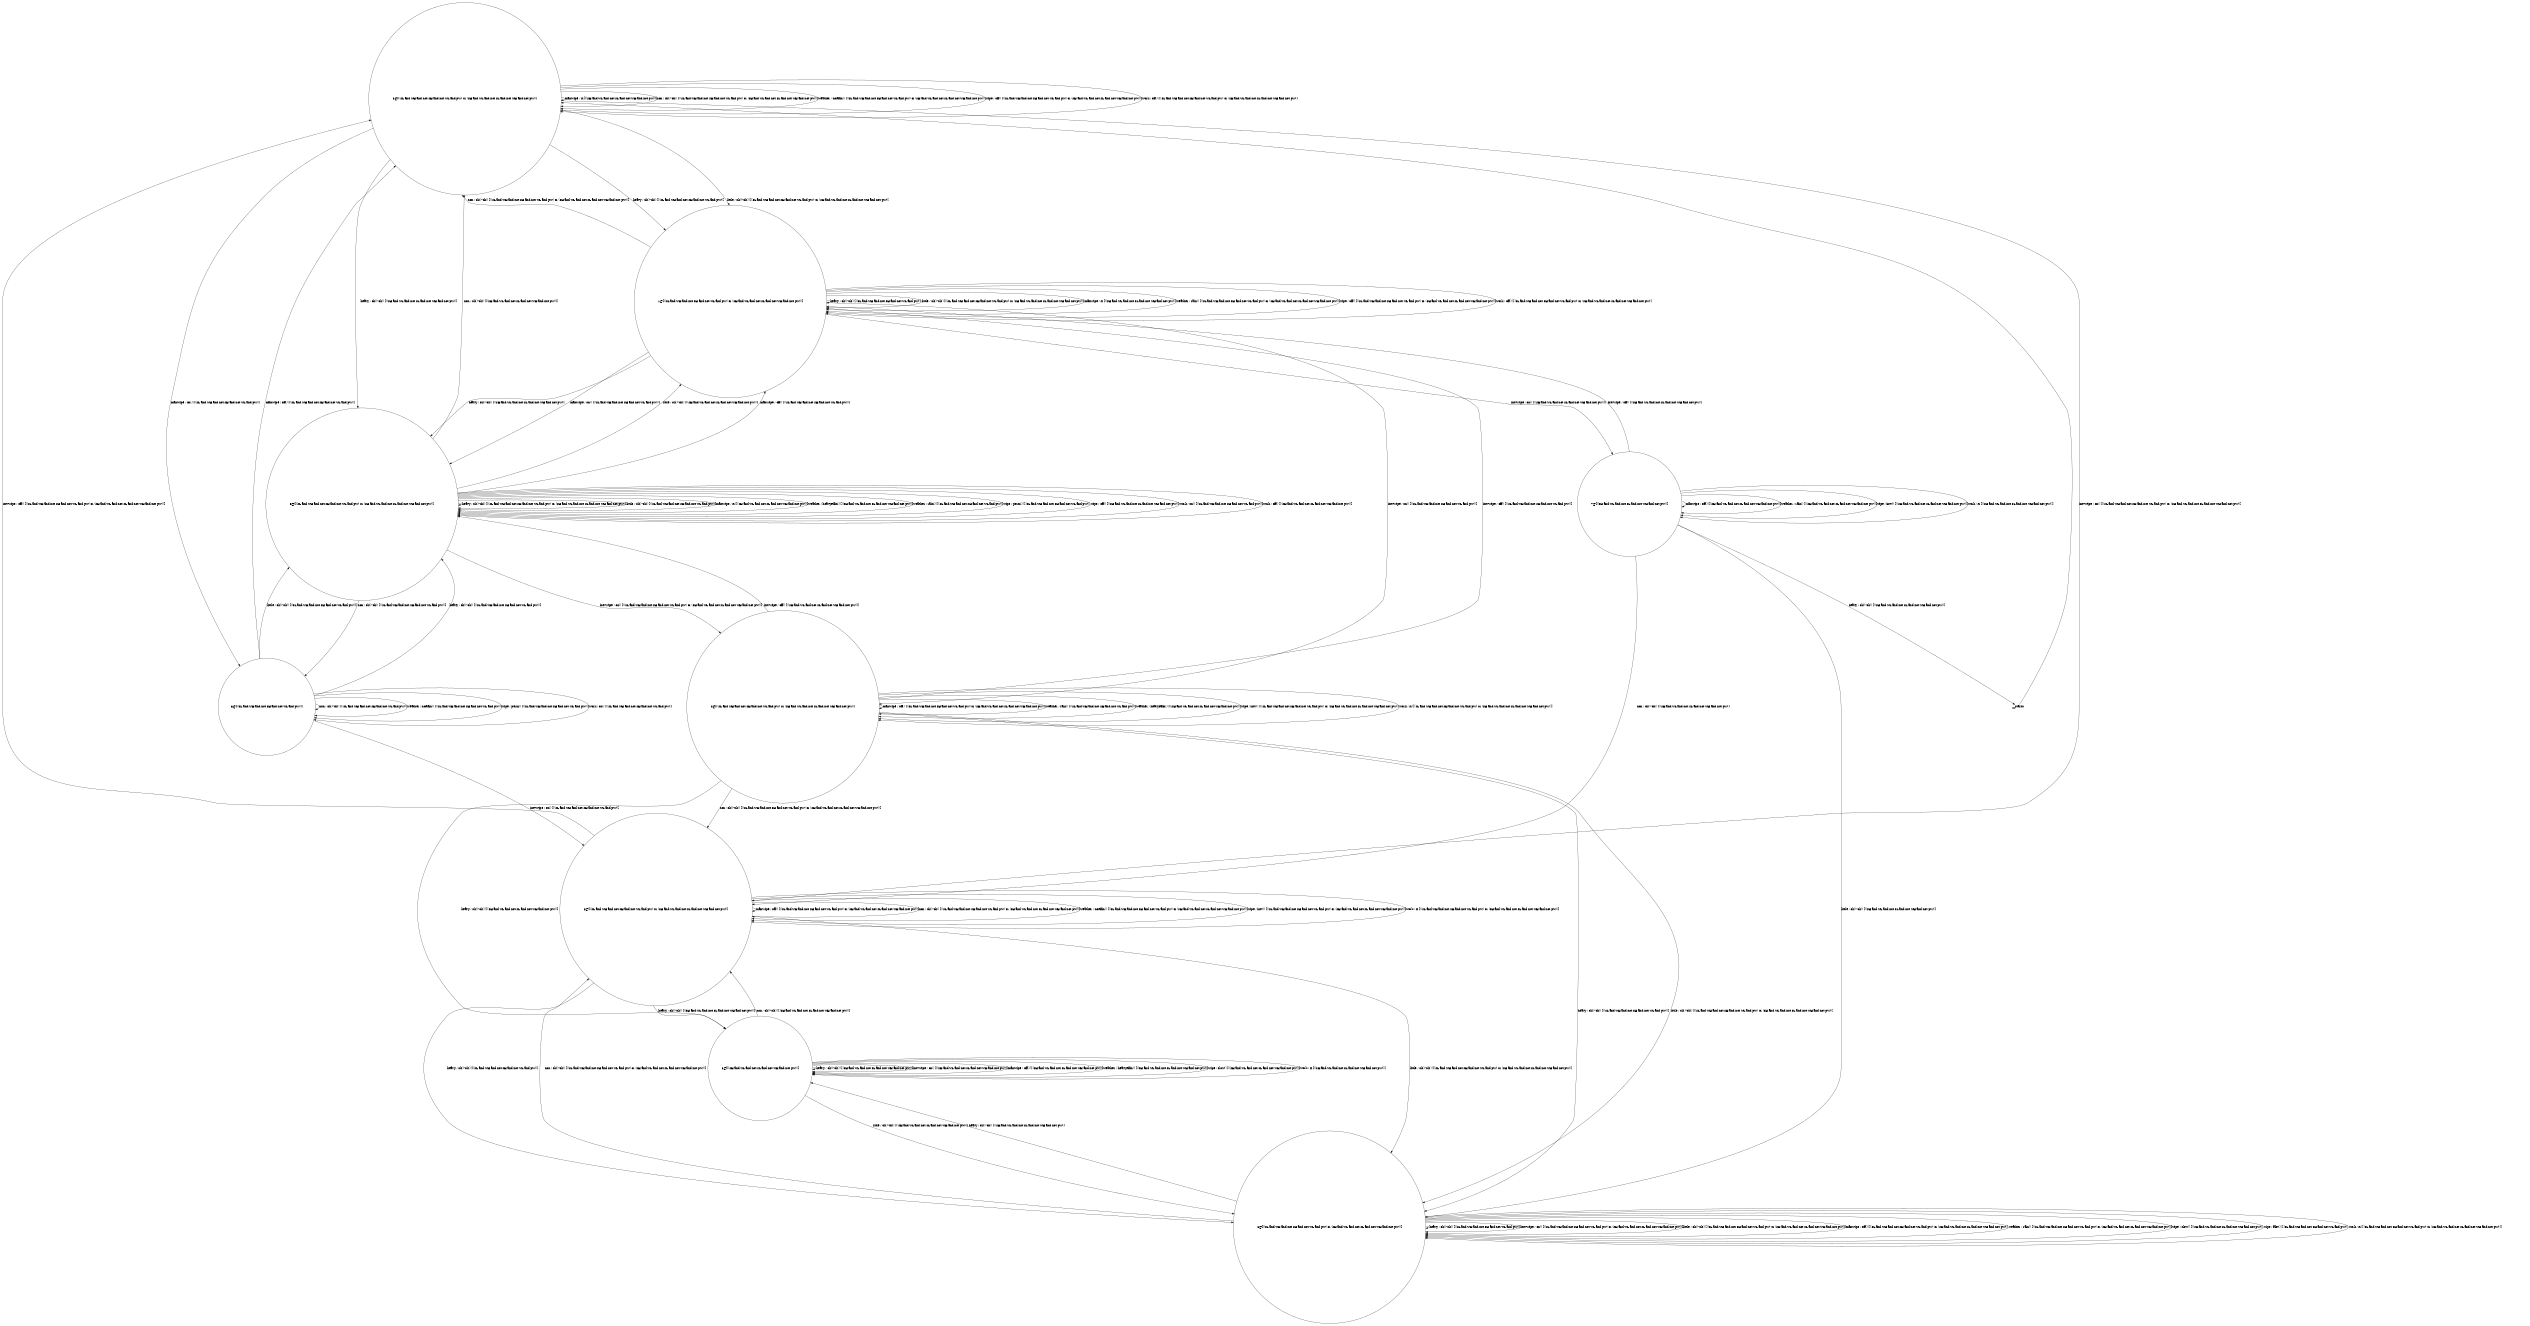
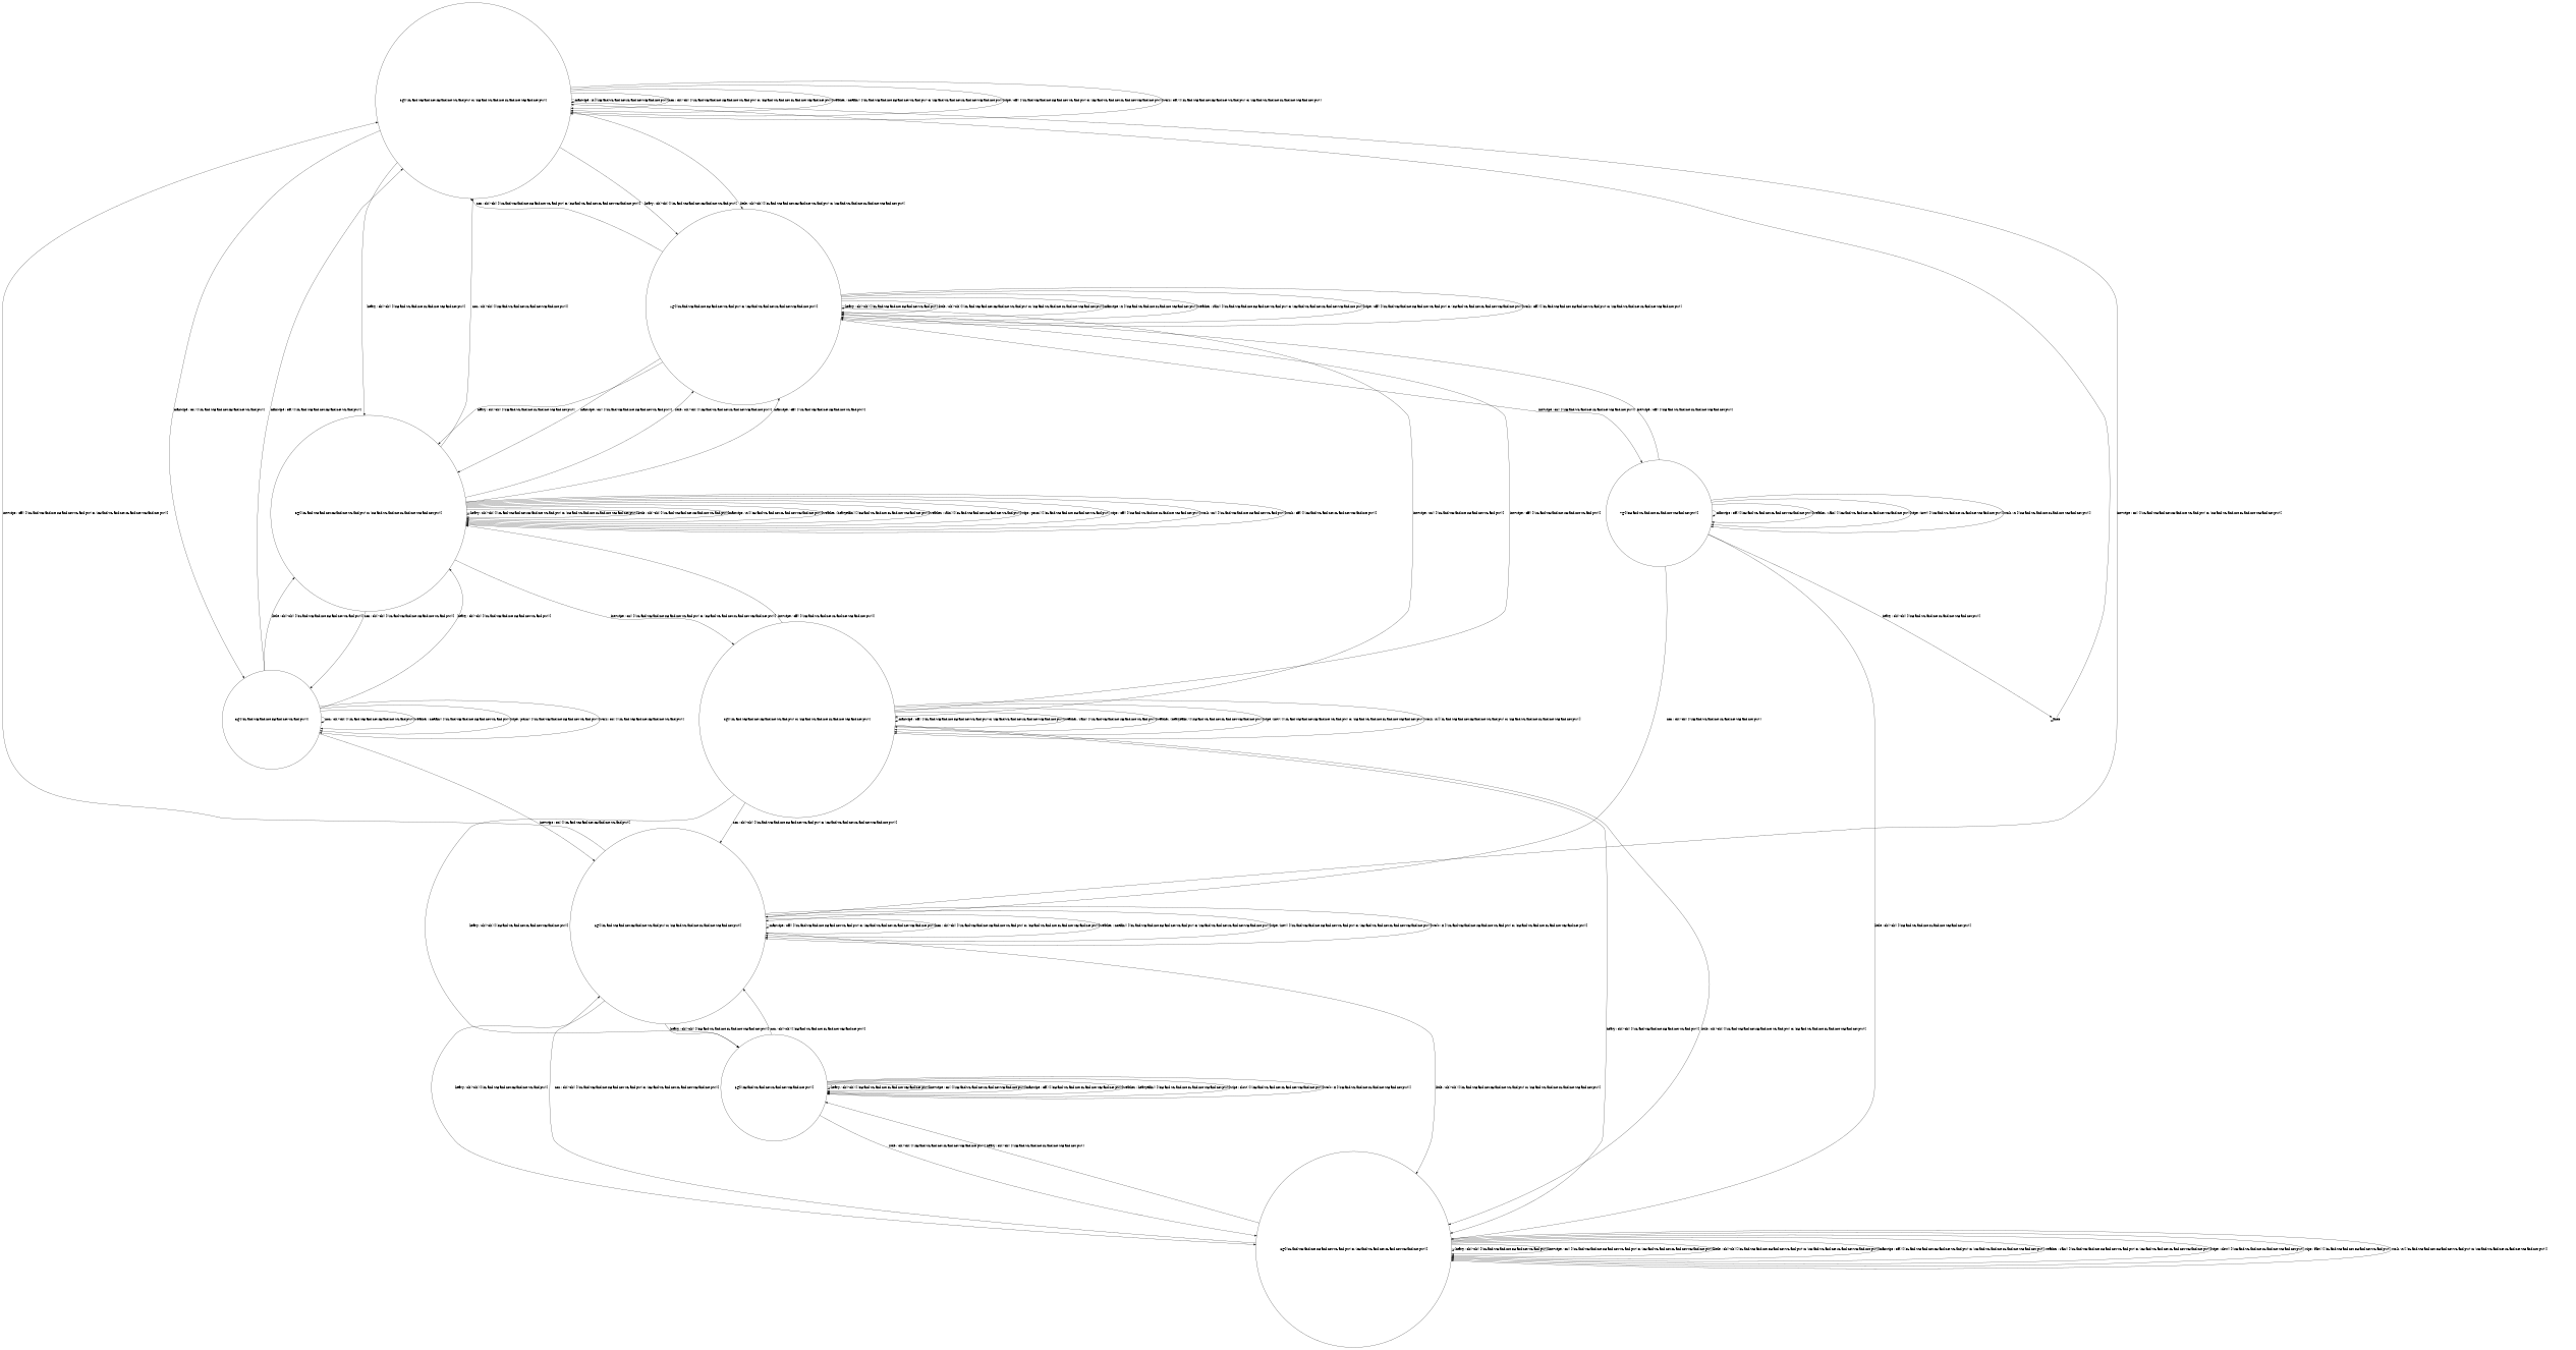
  digraph {
    node [shape=circle]
    edge [lblstyle="above, sloped"]
    n1 [label="0@[((sL and wH and not sH and not wL and pW) or (sH and wL and not sL and not wH and not pW))]"]
    n2 [label="1@[((sL and wH and not sH and not wL and pW) or (sH and wL and not sL and not wH and not pW))]"]
    n3 [label="2@[((sL and wH and not sH and not wL and pW) or (sH and wL and not sL and not wH and not pW))]"]
    n4 [label="3@[((sL and wH and not sH and not wL and pW))]"]
    n5 [label="5@[((sL and wH and not sH and not wL and pW) or (sH and wL and not sL and not wH and not pW))]"]
    n6 [label="4@[((sL and wH and not sH and not wL and pW) or (sH and wL and not sL and not wH and not pW))]"]
    n7 [label="7@[((sH and wL and not sL and not wH and not pW))]"]
    n8 [label="6@[((sL and wH and not sH and not wL and pW) or (sH and wL and not sL and not wH and not pW))]"]
    n9 [label="8@[((sH and wL and not sL and not wH and not pW))]"]
-   __start0 [height=0 shape=none width=0]
+   __start0 [height=0 shape=none width=0 label=__and0]
    n1 -> n1 [label="manWipe / Ω [((sH and wL and not sL and not wH and not pW))]"]
    n1 -> n1 [label="non / ok()*ok() [((sL and wH and not sH and not wL and pW) or (sH and wL and not sL and not wH and not pW))]"]
    n1 -> n1 [label="weather / noRain() [((sL and wH and not sH and not wL and pW) or (sH and wL and not sL and not wH and not pW))]"]
    n1 -> n1 [label="wipe / off() [((sL and wH and not sH and not wL and pW) or (sH and wL and not sL and not wH and not pW))]"]
    n1 -> n1 [label="work / off() [((sL and wH and not sH and not wL and pW) or (sH and wL and not sL and not wH and not pW))]"]
    n1 -> n2 [label="heavy / ok()*ok() [((sL and wH and not sH and not wL and pW))]"]
    n1 -> n2 [label="little / ok()*ok() [((sL and wH and not sH and not wL and pW) or (sH and wL and not sL and not wH and not pW))]"]
    n1 -> n3 [label="intvWipe / on() [((sL and wH and not sH and not wL and pW) or (sH and wL and not sL and not wH and not pW))]"]
    n1 -> n4 [label="manWipe / on() [((sL and wH and not sH and not wL and pW))]"]
    n1 -> n5 [label="heavy / ok()*ok() [((sH and wL and not sL and not wH and not pW))]"]
    n2 -> n1 [label="non / ok()*ok() [((sL and wH and not sH and not wL and pW) or (sH and wL and not sL and not wH and not pW))]"]
    n2 -> n2 [label="heavy / ok()*ok() [((sL and wH and not sH and not wL and pW))]"]
    n2 -> n2 [label="little / ok()*ok() [((sL and wH and not sH and not wL and pW) or (sH and wL and not sL and not wH and not pW))]"]
    n2 -> n2 [label="manWipe / Ω [((sH and wL and not sL and not wH and not pW))]"]
    n2 -> n2 [label="weather / rain() [((sL and wH and not sH and not wL and pW) or (sH and wL and not sL and not wH and not pW))]"]
    n2 -> n2 [label="wipe / off() [((sL and wH and not sH and not wL and pW) or (sH and wL and not sL and not wH and not pW))]"]
    n2 -> n2 [label="work / off() [((sL and wH and not sH and not wL and pW) or (sH and wL and not sL and not wH and not pW))]"]
    n2 -> n5 [label="heavy / ok()*ok() [((sH and wL and not sL and not wH and not pW))]"]
    n2 -> n5 [label="manWipe / on() [((sL and wH and not sH and not wL and pW))]"]
    n2 -> n6 [label="intvWipe / on() [((sL and wH and not sH and not wL and pW))]"]
    n2 -> n7 [label="intvWipe / on() [((sH and wL and not sL and not wH and not pW))]"]
    n3 -> n1 [label="intvWipe / off() [((sL and wH and not sH and not wL and pW) or (sH and wL and not sL and not wH and not pW))]"]
    n3 -> n3 [label="manWipe / off() [((sL and wH and not sH and not wL and pW) or (sH and wL and not sL and not wH and not pW))]"]
    n3 -> n3 [label="non / ok()*ok() [((sL and wH and not sH and not wL and pW) or (sH and wL and not sL and not wH and not pW))]"]
    n3 -> n3 [label="weather / noRain() [((sL and wH and not sH and not wL and pW) or (sH and wL and not sL and not wH and not pW))]"]
    n3 -> n3 [label="wipe / intv() [((sL and wH and not sH and not wL and pW) or (sH and wL and not sL and not wH and not pW))]"]
    n3 -> n3 [label="work / Ω [((sL and wH and not sH and not wL and pW) or (sH and wL and not sL and not wH and not pW))]"]
    n3 -> n8 [label="heavy / ok()*ok() [((sL and wH and not sH and not wL and pW))]"]
    n3 -> n8 [label="little / ok()*ok() [((sL and wH and not sH and not wL and pW) or (sH and wL and not sL and not wH and not pW))]"]
    n3 -> n9 [label="heavy / ok()*ok() [((sH and wL and not sL and not wH and not pW))]"]
    n4 -> n1 [label="manWipe / off() [((sL and wH and not sH and not wL and pW))]"]
    n4 -> n3 [label="intvWipe / on() [((sL and wH and not sH and not wL and pW))]"]
    n4 -> n4 [label="non / ok()*ok() [((sL and wH and not sH and not wL and pW))]"]
    n4 -> n4 [label="weather / noRain() [((sL and wH and not sH and not wL and pW))]"]
    n4 -> n4 [label="wipe / perm() [((sL and wH and not sH and not wL and pW))]"]
    n4 -> n4 [label="work / on() [((sL and wH and not sH and not wL and pW))]"]
    n4 -> n5 [label="heavy / ok()*ok() [((sL and wH and not sH and not wL and pW))]"]
    n4 -> n5 [label="little / ok()*ok() [((sL and wH and not sH and not wL and pW))]"]
    n5 -> n1 [label="non / ok()*ok() [((sH and wL and not sL and not wH and not pW))]"]
    n5 -> n2 [label="little / ok()*ok() [((sH and wL and not sL and not wH and not pW))]"]
    n5 -> n2 [label="manWipe / off() [((sL and wH and not sH and not wL and pW))]"]
    n5 -> n4 [label="non / ok()*ok() [((sL and wH and not sH and not wL and pW))]"]
    n5 -> n5 [label="heavy / ok()*ok() [((sL and wH and not sH and not wL and pW) or (sH and wL and not sL and not wH and not pW))]"]
    n5 -> n5 [label="little / ok()*ok() [((sL and wH and not sH and not wL and pW))]"]
    n5 -> n5 [label="manWipe / Ω [((sH and wL and not sL and not wH and not pW))]"]
    n5 -> n5 [label="weather / heavyRain() [((sH and wL and not sL and not wH and not pW))]"]
    n5 -> n5 [label="weather / rain() [((sL and wH and not sH and not wL and pW))]"]
    n5 -> n5 [label="wipe / perm() [((sL and wH and not sH and not wL and pW))]"]
    n5 -> n5 [label="wipe / off() [((sH and wL and not sL and not wH and not pW))]"]
    n5 -> n5 [label="work / on() [((sL and wH and not sH and not wL and pW))]"]
    n5 -> n5 [label="work / off() [((sH and wL and not sL and not wH and not pW))]"]
    n5 -> n6 [label="intvWipe / on() [((sL and wH and not sH and not wL and pW) or (sH and wL and not sL and not wH and not pW))]"]
    n6 -> n2 [label="intvWipe / off() [((sL and wH and not sH and not wL and pW))]"]
    n6 -> n3 [label="non / ok()*ok() [((sL and wH and not sH and not wL and pW) or (sH and wL and not sL and not wH and not pW))]"]
    n6 -> n5 [label="intvWipe / off() [((sH and wL and not sL and not wH and not pW))]"]
    n6 -> n6 [label="manWipe / off() [((sL and wH and not sH and not wL and pW) or (sH and wL and not sL and not wH and not pW))]"]
    n6 -> n6 [label="weather / rain() [((sL and wH and not sH and not wL and pW))]"]
    n6 -> n6 [label="weather / heavyRain() [((sH and wL and not sL and not wH and not pW))]"]
    n6 -> n6 [label="wipe / intv() [((sL and wH and not sH and not wL and pW) or (sH and wL and not sL and not wH and not pW))]"]
    n6 -> n6 [label="work / Ω [((sL and wH and not sH and not wL and pW) or (sH and wL and not sL and not wH and not pW))]"]
    n6 -> n8 [label="heavy / ok()*ok() [((sL and wH and not sH and not wL and pW))]"]
    n6 -> n8 [label="little / ok()*ok() [((sL and wH and not sH and not wL and pW) or (sH and wL and not sL and not wH and not pW))]"]
    n6 -> n9 [label="heavy / ok()*ok() [((sH and wL and not sL and not wH and not pW))]"]
    n7 -> n2 [label="intvWipe / off() [((sH and wL and not sL and not wH and not pW))]"]
    n7 -> n3 [label="non / ok()*ok() [((sH and wL and not sL and not wH and not pW))]"]
    n7 -> n7 [label="manWipe / off() [((sH and wL and not sL and not wH and not pW))]"]
    n7 -> n7 [label="weather / rain() [((sH and wL and not sL and not wH and not pW))]"]
    n7 -> n7 [label="wipe / intv() [((sH and wL and not sL and not wH and not pW))]"]
    n7 -> n7 [label="work / Ω [((sH and wL and not sL and not wH and not pW))]"]
    n7 -> n8 [label="little / ok()*ok() [((sH and wL and not sL and not wH and not pW))]"]
    n7 -> __start0 [label="heavy / ok()*ok() [((sH and wL and not sL and not wH and not pW))]"]
    n8 -> n3 [label="non / ok()*ok() [((sL and wH and not sH and not wL and pW) or (sH and wL and not sL and not wH and not pW))]"]
    n8 -> n8 [label="heavy / ok()*ok() [((sL and wH and not sH and not wL and pW))]"]
    n8 -> n8 [label="intvWipe / on() [((sL and wH and not sH and not wL and pW) or (sH and wL and not sL and not wH and not pW))]"]
    n8 -> n8 [label="little / ok()*ok() [((sL and wH and not sH and not wL and pW) or (sH and wL and not sL and not wH and not pW))]"]
    n8 -> n8 [label="manWipe / off() [((sL and wH and not sH and not wL and pW) or (sH and wL and not sL and not wH and not pW))]"]
    n8 -> n8 [label="weather / rain() [((sL and wH and not sH and not wL and pW) or (sH and wL and not sL and not wH and not pW))]"]
    n8 -> n8 [label="wipe / slow() [((sH and wL and not sL and not wH and not pW))]"]
    n8 -> n8 [label="wipe / fast() [((sL and wH and not sH and not wL and pW))]"]
    n8 -> n8 [label="work / Ω [((sL and wH and not sH and not wL and pW) or (sH and wL and not sL and not wH and not pW))]"]
    n8 -> n9 [label="heavy / ok()*ok() [((sH and wL and not sL and not wH and not pW))]"]
    n9 -> n3 [label="non / ok()*ok() [((sH and wL and not sL and not wH and not pW))]"]
    n9 -> n8 [label="little / ok()*ok() [((sH and wL and not sL and not wH and not pW))]"]
    n9 -> n9 [label="heavy / ok()*ok() [((sH and wL and not sL and not wH and not pW))]"]
    n9 -> n9 [label="intvWipe / on() [((sH and wL and not sL and not wH and not pW))]"]
    n9 -> n9 [label="manWipe / off() [((sH and wL and not sL and not wH and not pW))]"]
    n9 -> n9 [label="weather / heavyRain() [((sH and wL and not sL and not wH and not pW))]"]
    n9 -> n9 [label="wipe / slow() [((sH and wL and not sL and not wH and not pW))]"]
    n9 -> n9 [label="work / Ω [((sH and wL and not sL and not wH and not pW))]"]
    __start0 -> n1
  }
